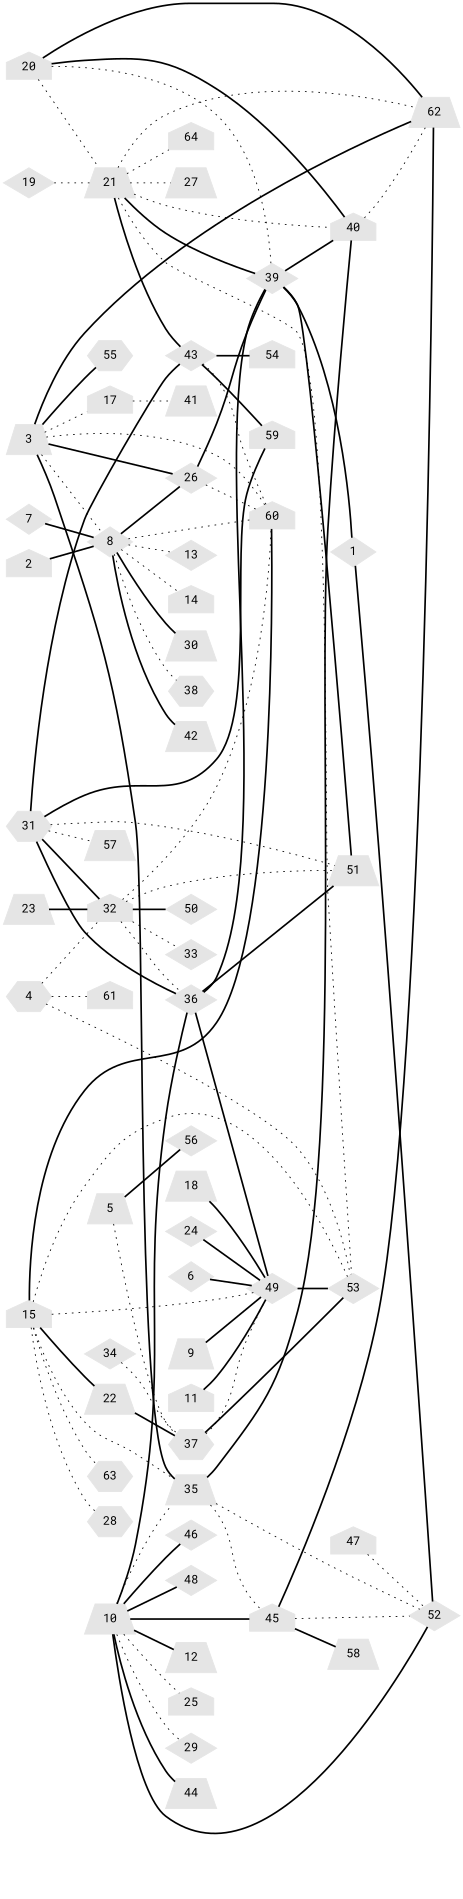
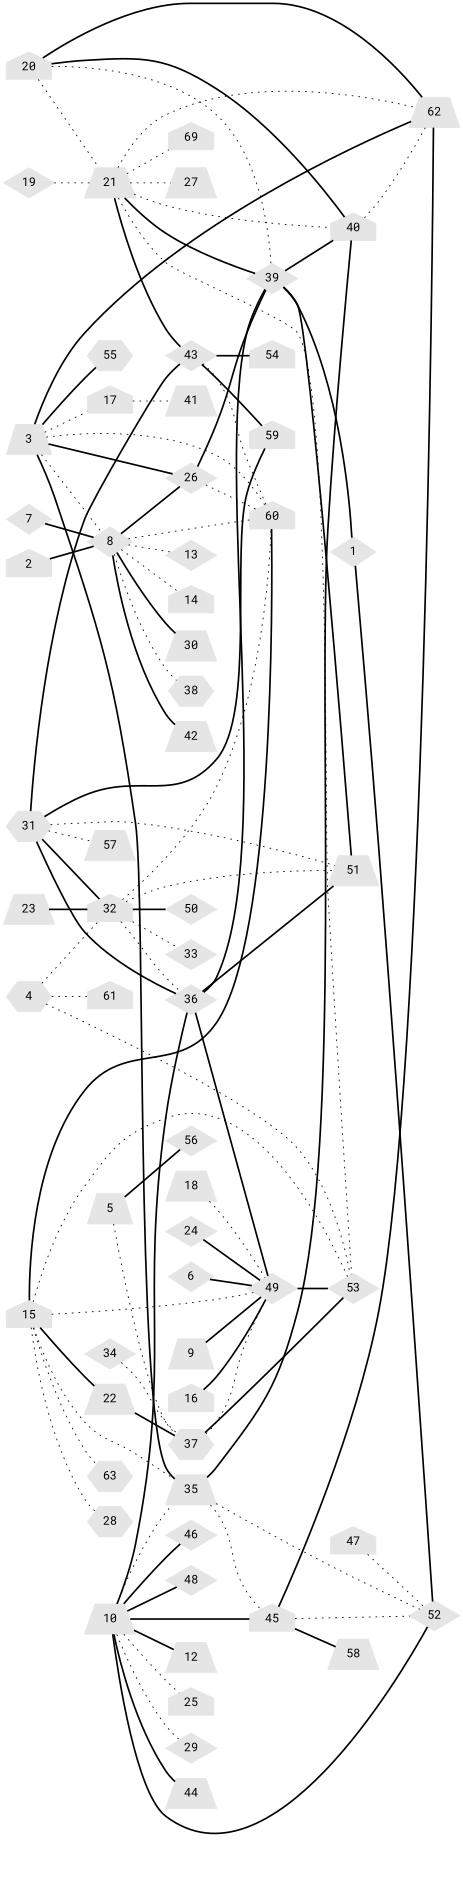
  graph {
    fontname="Roboto Mono"
    rankdir=LR
    node [color=gray90 fontname="Roboto Mono" shape=diamond style=filled]
    edge [fontname="Roboto Mono" style=bold weight=1.0]
    1
    52
    2 [shape=house]
    8
    26
    60 [shape=house]
    13
    14 [shape=house]
    30 [shape=trapezium]
    38 [shape=hexagon]
    42 [shape=trapezium]
    3 [shape=trapezium]
    17 [shape=house]
    35 [shape=trapezium]
    55 [shape=hexagon]
    62 [shape=trapezium]
    41 [shape=trapezium]
    39
    45 [shape=house]
    40 [shape=house]
    4 [shape=hexagon]
    32 [shape=house]
    53
    61 [shape=house]
    36
    51 [shape=trapezium]
    33
    50
    5 [shape=trapezium]
    37 [shape=hexagon]
    56
    49
    6
    7
    9 [shape=trapezium]
    10 [shape=trapezium]
    12 [shape=trapezium]
    25 [shape=house]
    29
    44 [shape=trapezium]
    46
    48
    58 [shape=trapezium]
    15 [shape=house]
    28 [shape=hexagon]
    63 [shape=hexagon]
    22 [shape=trapezium]
-   16 [shape=house label=11]
+   16 [shape=house]
    18 [shape=trapezium]
    21 [shape=trapezium]
    19
    27 [shape=trapezium]
    43
-   64 [shape=house]
+   64 [shape=house label=69]
    20 [shape=house]
    59 [shape=house]
    54 [shape=house]
    23 [shape=trapezium]
    24
    31 [shape=hexagon]
    57 [shape=trapezium]
    34
    47 [shape=house]
    1 -- 52
    2 -- 8
    8 -- 26 [weight=2.0]
    8 -- 60 [style=dotted weight=4.0]
    8 -- 13 [style=dotted]
    8 -- 14 [style=dotted]
    8 -- 30
    8 -- 38 [style=dotted]
    8 -- 42
    26 -- 60 [style=dotted weight=2.0]
    26 -- 39
    3 -- 8 [style=dotted weight=2.0]
    3 -- 26
    3 -- 60 [style=dotted weight=2.0]
    3 -- 17 [style=dotted]
    3 -- 35
    3 -- 55
    3 -- 62
    17 -- 41 [style=dotted]
    35 -- 52 [style=dotted]
    35 -- 45 [style=dotted]
    35 -- 40
    39 -- 1
    39 -- 40 [weight=2.0]
    39 -- 51
    45 -- 52 [style=dotted]
    45 -- 62
    45 -- 58
    40 -- 62 [style=dotted]
    4 -- 32 [style=dotted]
    4 -- 53 [style=dotted]
    4 -- 61 [style=dotted]
    32 -- 60 [style=dotted]
    32 -- 36 [style=dotted weight=2.0]
    32 -- 51 [style=dotted weight=2.0]
    32 -- 33 [style=dotted]
    32 -- 50
    36 -- 39
    36 -- 51 [weight=4.0]
    36 -- 49
    5 -- 37 [style=dotted]
    5 -- 56
    37 -- 53 [weight=2.0]
    37 -- 49 [style=dotted weight=2.0]
    49 -- 53 [weight=4.0]
    6 -- 49
    7 -- 8
    9 -- 49
    10 -- 52 [weight=3.0]
    10 -- 35 [style=dotted weight=3.0]
    10 -- 45 [weight=3.0]
    10 -- 36
    10 -- 12
    10 -- 25 [style=dotted]
    10 -- 29 [style=dotted]
    10 -- 44
    10 -- 46
    10 -- 48
    15 -- 60
    15 -- 35 [style=dotted]
    15 -- 53 [style=dotted weight=2.0]
    15 -- 49 [style=dotted weight=2.0]
    15 -- 28 [style=dotted]
    15 -- 63 [style=dotted]
    15 -- 22
    22 -- 37
    16 -- 49
-   18 -- 49
+   18 -- 49 [style=dotted]
    21 -- 62 [style=dotted]
    21 -- 39
    21 -- 40 [style=dotted]
    21 -- 53 [style=dotted]
    21 -- 27 [style=dotted]
    21 -- 43
    21 -- 64 [style=dotted]
    19 -- 21 [style=dotted]
    43 -- 60 [style=dotted]
    43 -- 59
    43 -- 54
    20 -- 62 [weight=2.0]
    20 -- 39 [style=dotted weight=2.0]
    20 -- 40 [weight=2.0]
    20 -- 21 [style=dotted weight=2.0]
    23 -- 32
    24 -- 49
    31 -- 32
    31 -- 36 [weight=2.0]
    31 -- 51 [style=dotted weight=2.0]
    31 -- 43
    31 -- 59
    31 -- 57 [style=dotted]
    34 -- 37 [style=dotted]
    47 -- 52 [style=dotted]
  }
